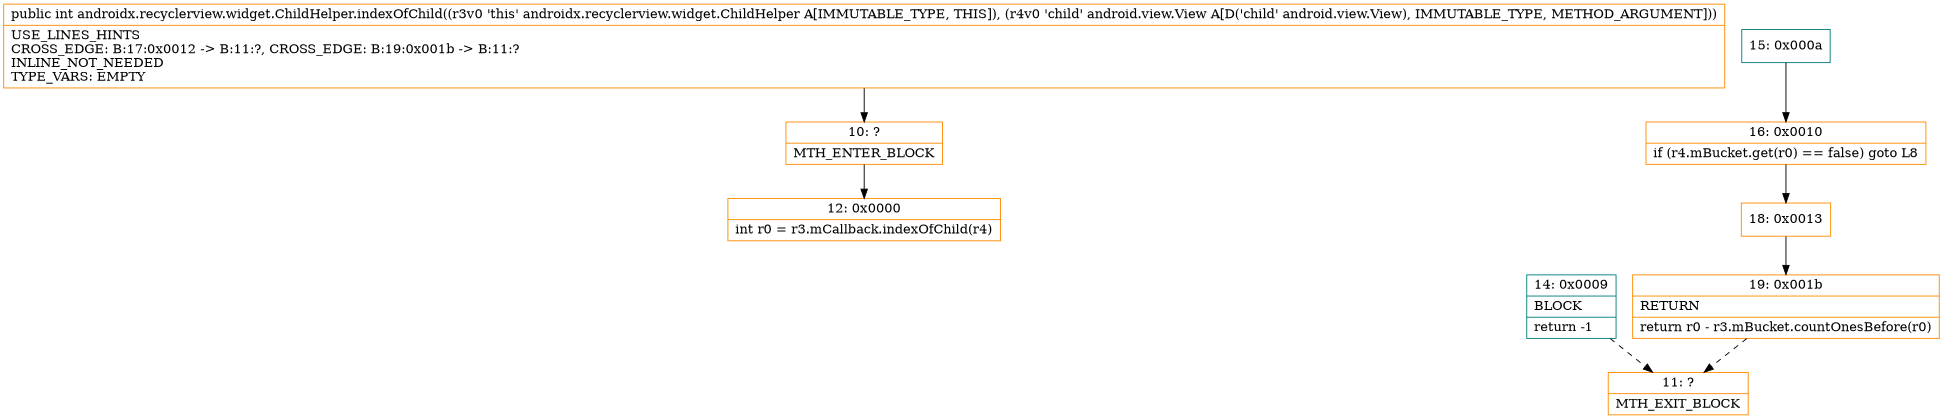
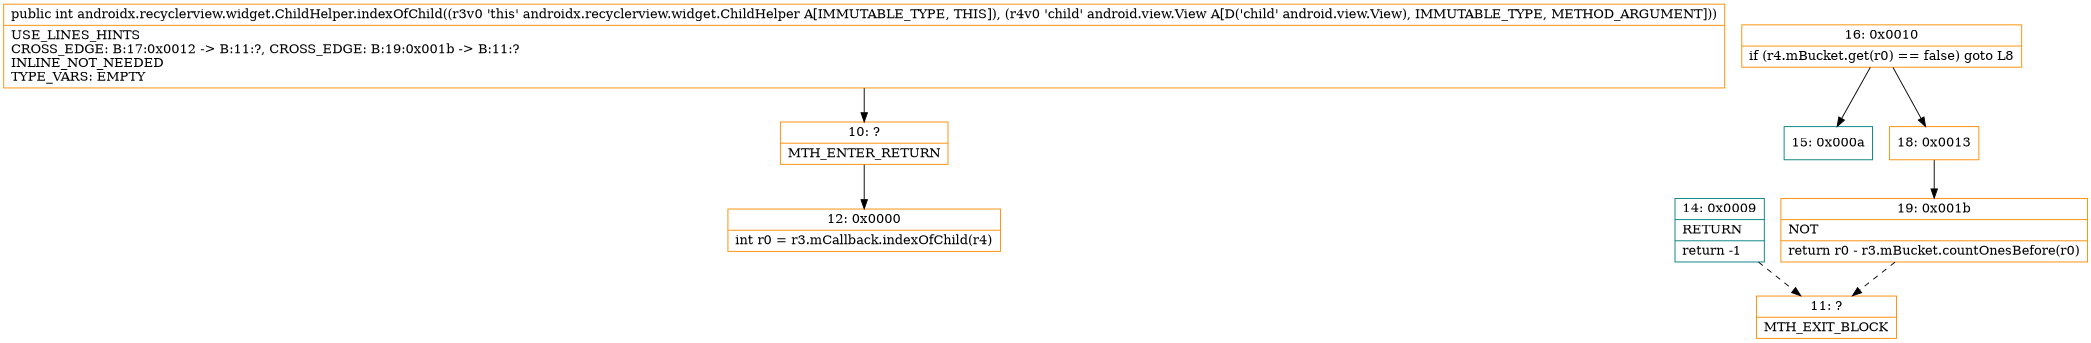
  digraph {
    node [color=darkorange shape=record]
-   n1 [label="{10\:\ ?|MTH_ENTER_BLOCK\l}"]
+   n1 [label="{10\:\ ?|MTH_ENTER_RETURN\l}"]
    n2 [label="{12\:\ 0x0000|int r0 = r3.mCallback.indexOfChild(r4)\l}"]
-   n3 [color=teal label="{14\:\ 0x0009|BLOCK\l|return \-1\l}"]
+   n3 [color=teal label="{14\:\ 0x0009|RETURN\l|return \-1\l}"]
    n4 [label="{11\:\ ?|MTH_EXIT_BLOCK\l}"]
    n5 [color=teal label="{15\:\ 0x000a}"]
    n6 [label="{16\:\ 0x0010|if (r4.mBucket.get(r0) == false) goto L8\l}"]
    n7 [label="{18\:\ 0x0013}"]
-   n8 [label="{19\:\ 0x001b|RETURN\l|return r0 \- r3.mBucket.countOnesBefore(r0)\l}"]
+   n8 [label="{19\:\ 0x001b|NOT\l|return r0 \- r3.mBucket.countOnesBefore(r0)\l}"]
    n9 [label="{public int androidx.recyclerview.widget.ChildHelper.indexOfChild((r3v0 'this' androidx.recyclerview.widget.ChildHelper A[IMMUTABLE_TYPE, THIS]), (r4v0 'child' android.view.View A[D('child' android.view.View), IMMUTABLE_TYPE, METHOD_ARGUMENT]))  | USE_LINES_HINTS\lCROSS_EDGE: B:17:0x0012 \-\> B:11:?, CROSS_EDGE: B:19:0x001b \-\> B:11:?\lINLINE_NOT_NEEDED\lTYPE_VARS: EMPTY\l}"]
    n1 -> n2
    n3 -> n4 [style=dashed]
-   n5 -> n6
+   n6 -> n5
    n6 -> n7
    n7 -> n8
    n8 -> n4 [style=dashed]
    n9 -> n1
  }
